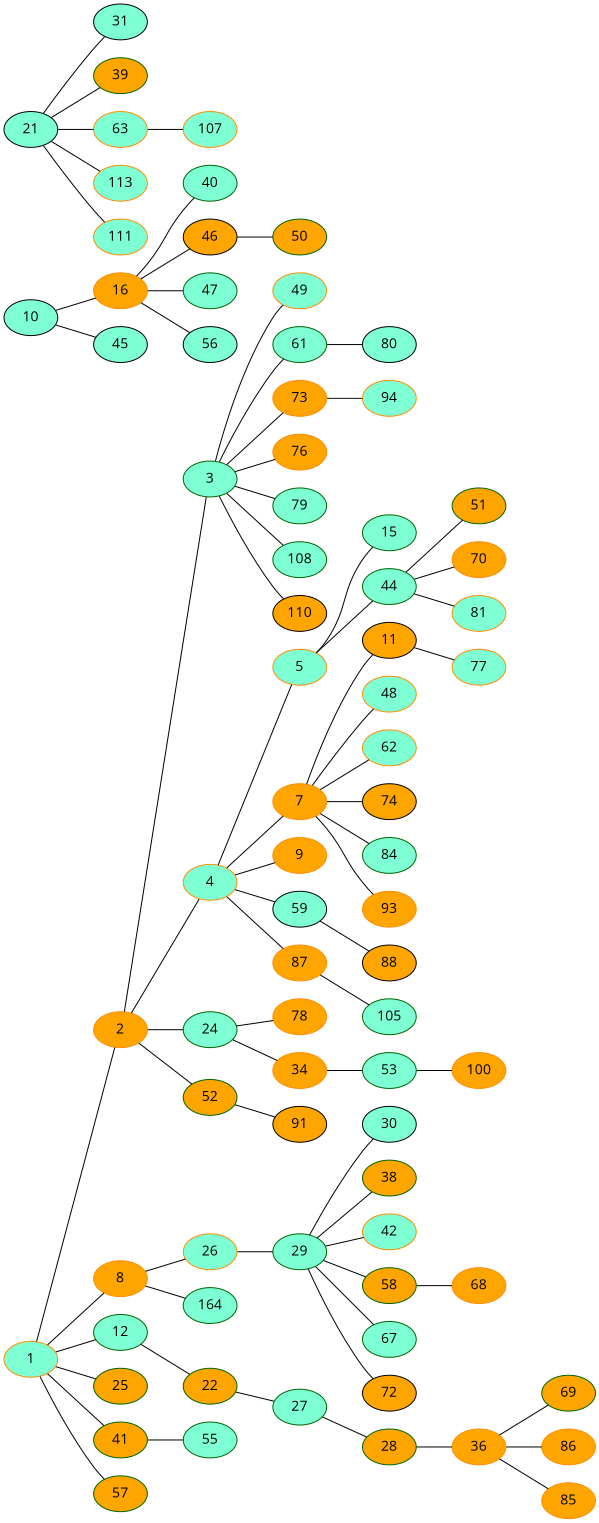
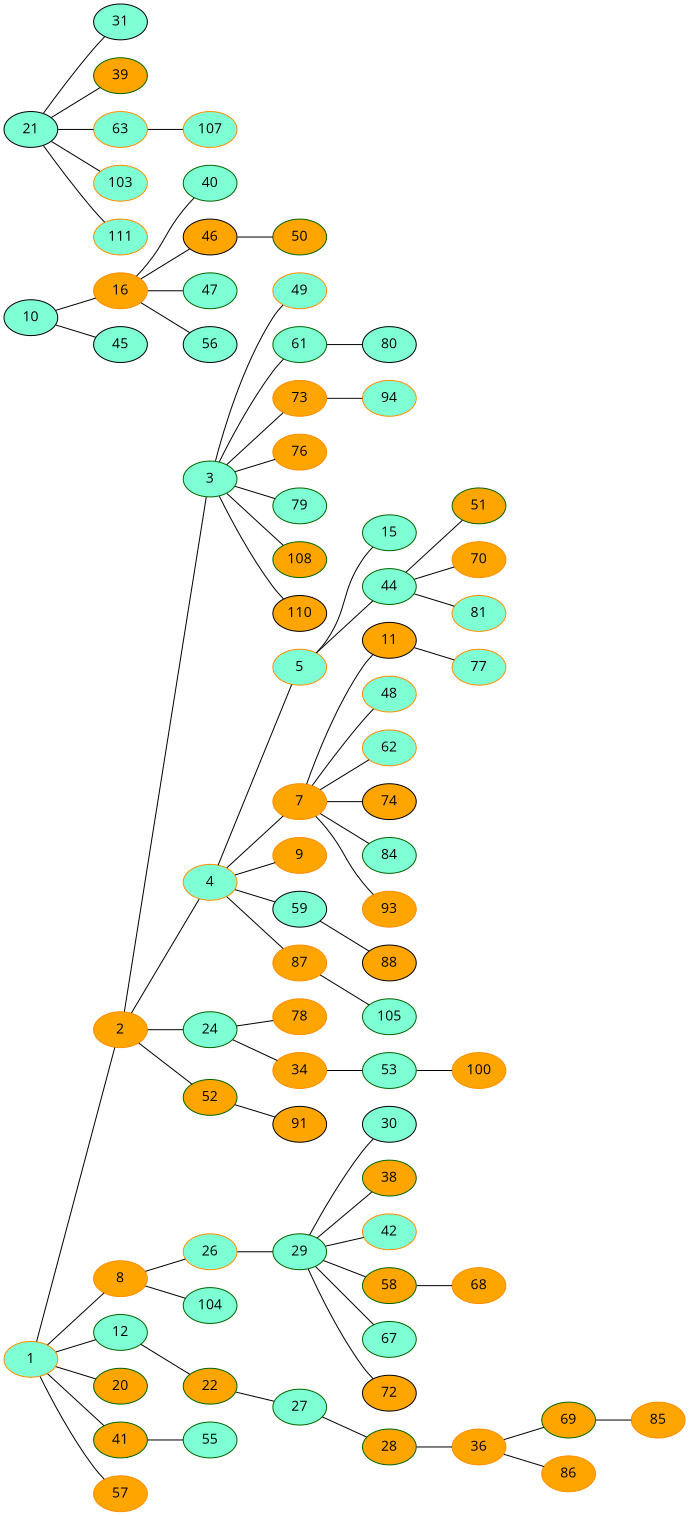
  graph {
    fontname="Open Sans"
    rankdir=LR
    node [color=darkorange fillcolor=aquamarine fontname="Open Sans" style=filled]
    edge [fontname="Open Sans"]
    1 [super="+19"]
    2 [fillcolor=orange super="+20"]
    8 [fillcolor=orange super="+13"]
    12 [color=darkgreen super="+18"]
-   25 [color=darkgreen fillcolor=orange]
+   25 [color=darkgreen fillcolor=orange label=20]
    41 [color=darkgreen fillcolor=orange super="+97"]
-   57 [color=darkgreen fillcolor=orange]
+   57 [fillcolor=orange]
    3 [color=darkgreen super="+60"]
    4 [super="+6"]
    24 [color=darkgreen]
    52 [color=darkgreen fillcolor=orange super="+64"]
    26 [super="+35"]
-   104 [color=darkgreen label=164]
+   104 [color=darkgreen]
    22 [color=darkgreen fillcolor=orange super="+23"]
    55 [color=darkgreen]
    49
    61 [color=darkgreen]
    73 [fillcolor=orange super="+83"]
    76 [fillcolor=orange]
    79 [color=darkgreen]
-   108 [color=darkgreen]
+   108 [color=darkgreen fillcolor=orange]
    110 [color=black fillcolor=orange]
    5 [super="+102"]
    7 [fillcolor=orange super="+32"]
    9 [fillcolor=orange super="+14"]
    59 [color=black super="+65"]
    87 [fillcolor=orange]
    78 [fillcolor=orange]
    34 [fillcolor=orange]
    91 [color=black fillcolor=orange]
    80 [color=black super="+90"]
    94
    15 [color=darkgreen]
    44 [color=darkgreen super="+66"]
    11 [color=black fillcolor=orange]
    48 [super="+75"]
    62
    74 [color=black fillcolor=orange]
    84 [color=darkgreen]
    93 [fillcolor=orange]
    88 [color=black fillcolor=orange]
    105 [color=darkgreen]
    51 [color=darkgreen fillcolor=orange super="+95"]
    70 [fillcolor=orange]
    81
    10 [color=black]
    16 [fillcolor=orange super="+17"]
    45 [color=black super="+109"]
    77
    29 [color=darkgreen super="+37"]
    40 [color=darkgreen]
    46 [color=black fillcolor=orange]
    47 [color=darkgreen super="+99"]
    56 [color=black]
    21 [color=black super="+96"]
    31 [color=black super="+98"]
    39 [color=darkgreen fillcolor=orange super="+82"]
    63 [super="+106"]
-   103 [label=113]
+   103
    111
    27 [color=darkgreen]
    50 [color=darkgreen fillcolor=orange]
    107
    28 [color=darkgreen fillcolor=orange super="+92"]
    53 [color=darkgreen super="+54"]
    30 [color=black super="+33"]
    38 [color=darkgreen fillcolor=orange super="+43"]
    42 [super="+71"]
    58 [color=darkgreen fillcolor=orange super="+89"]
    67 [color=darkgreen]
    72 [color=black fillcolor=orange]
    36 [fillcolor=orange]
    69 [color=darkgreen fillcolor=orange]
    86 [fillcolor=orange super="+101"]
    68 [fillcolor=orange]
    100 [fillcolor=orange]
    85 [fillcolor=orange]
    1 -- 2
    1 -- 8
    1 -- 12
    1 -- 25
    1 -- 41
    1 -- 57
    2 -- 3
    2 -- 4
    2 -- 24
    2 -- 52
    8 -- 26
    8 -- 104
    12 -- 22
    41 -- 55
    3 -- 49
    3 -- 61
    3 -- 73
    3 -- 76
    3 -- 79
    3 -- 108
    3 -- 110
    4 -- 5
    4 -- 7
    4 -- 9
    4 -- 59
    4 -- 87
    24 -- 78
    24 -- 34
    52 -- 91
    26 -- 29
    22 -- 27
    61 -- 80
    73 -- 94
    5 -- 15
    5 -- 44
    7 -- 11
    7 -- 48
    7 -- 62
    7 -- 74
    7 -- 84
    7 -- 93
    59 -- 88
    87 -- 105
    34 -- 53
    44 -- 51
    44 -- 70
    44 -- 81
    11 -- 77
    10 -- 16
    10 -- 45
    16 -- 40
    16 -- 46
    16 -- 47
    16 -- 56
    29 -- 30
    29 -- 38
    29 -- 42
    29 -- 58
    29 -- 67
    29 -- 72
    46 -- 50
    21 -- 31
    21 -- 39
    21 -- 63
    21 -- 103
    21 -- 111
    63 -- 107
    27 -- 28
    28 -- 36
    53 -- 100
    58 -- 68
    36 -- 69
    36 -- 86
-   36 -- 85
+   69 -- 85
  }
